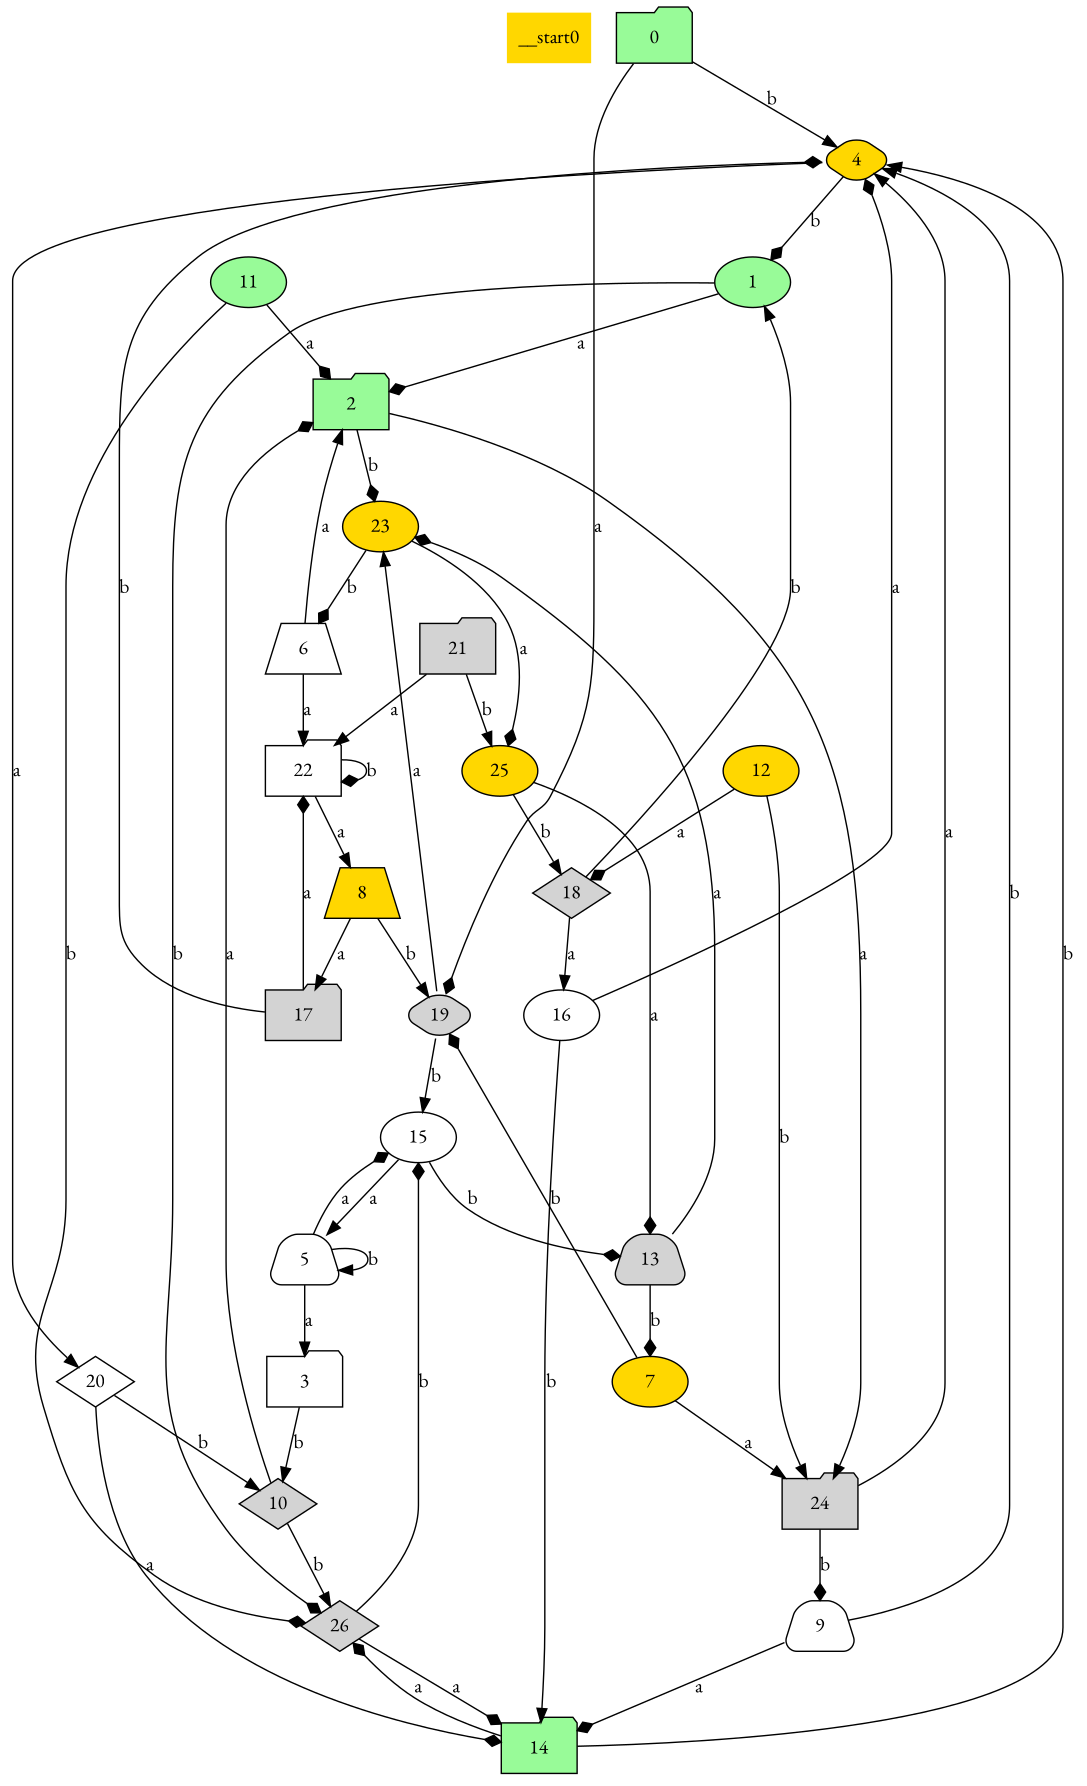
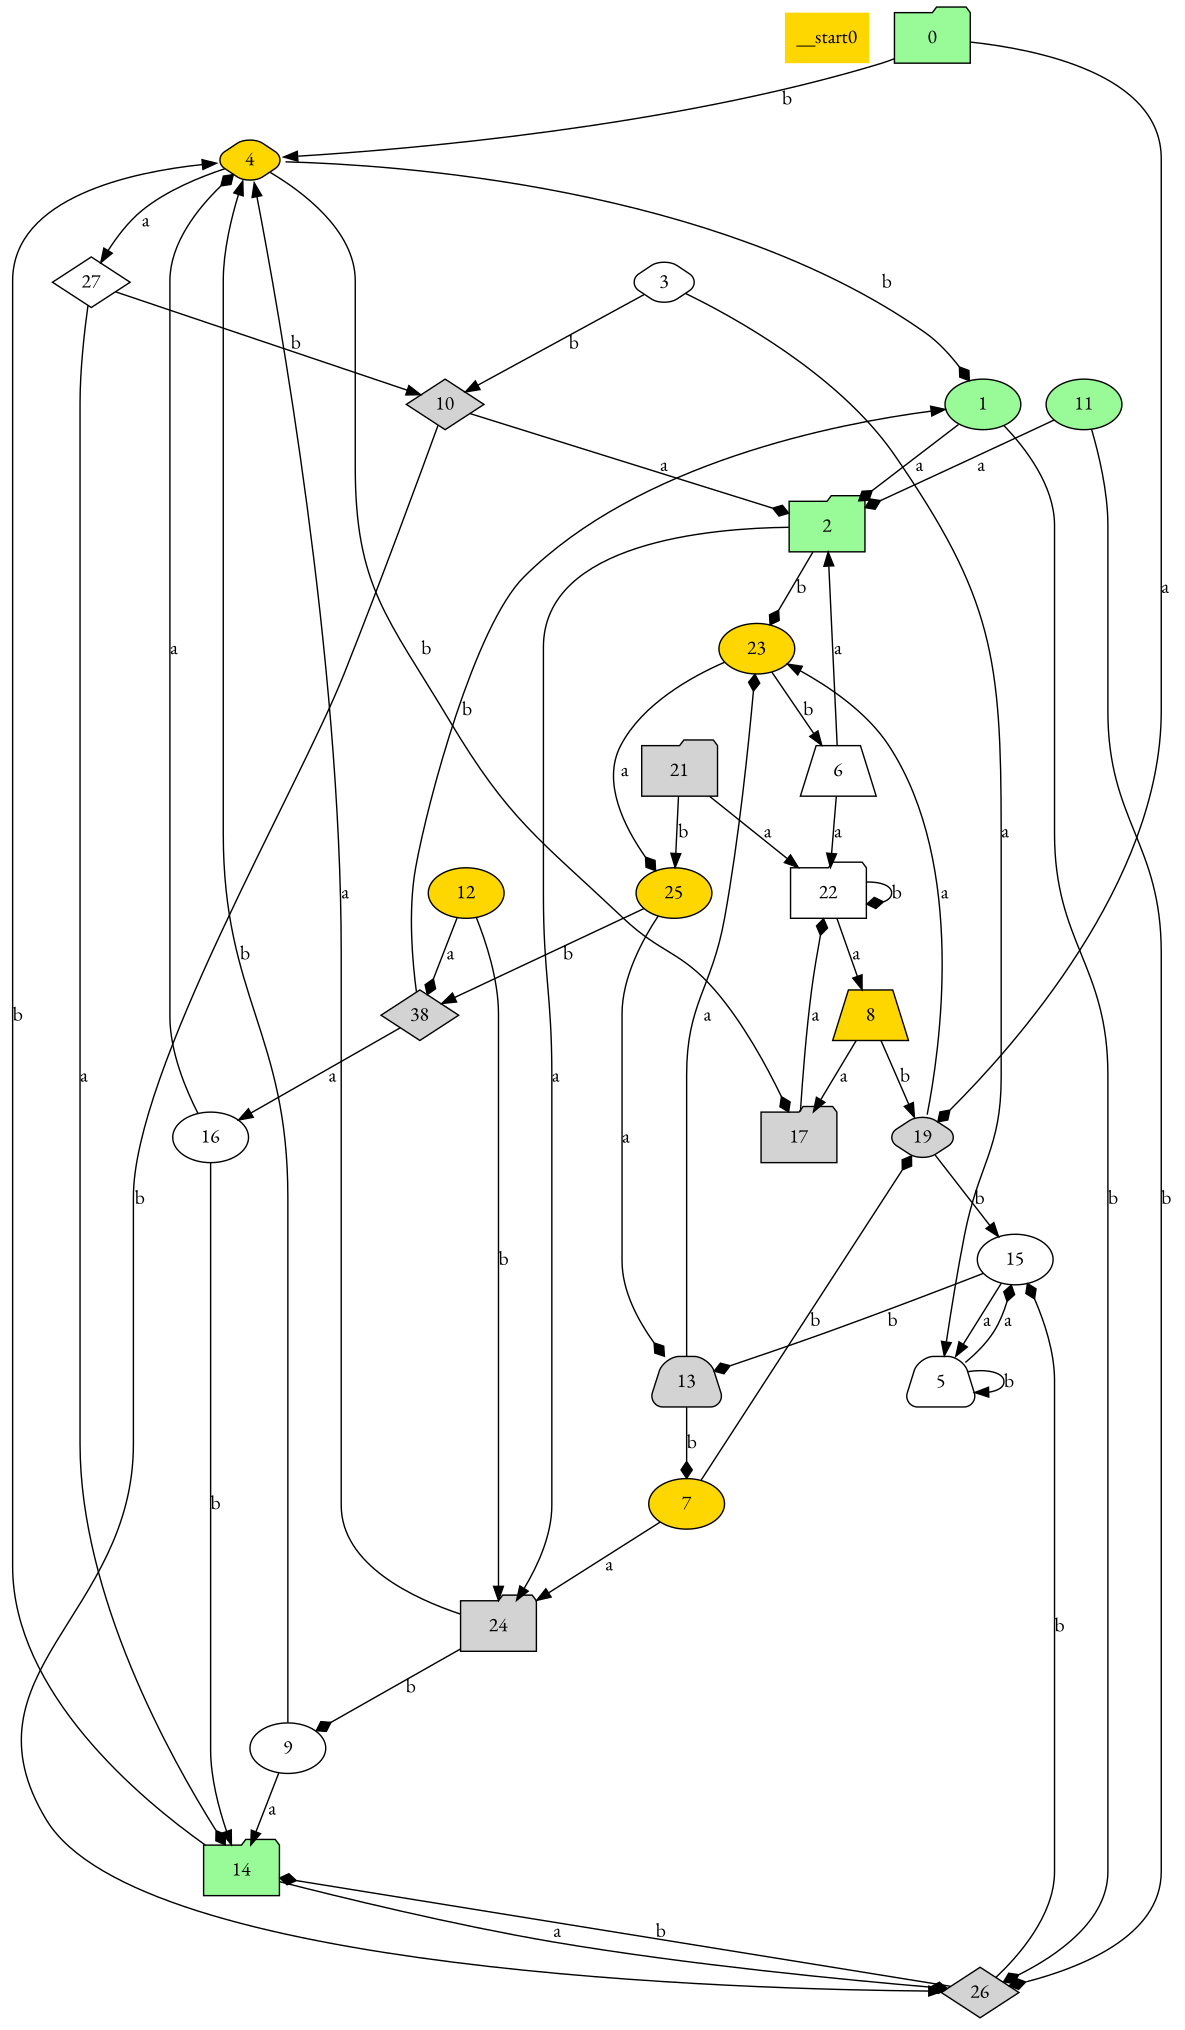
  digraph {
    fontname="EB Garamond"
    rankdir=TB
    node [fillcolor=lightgrey fontname="EB Garamond" shape=folder style="rounded,filled" color=black]
    edge [arrowhead=normal fontname="EB Garamond"]
    __start0 [fillcolor=gold shape=none style=filled color=""]
    n2 [fillcolor=palegreen label=0]
    n3 [fillcolor=gold label=4 shape=diamond]
    n4 [label=19 shape=diamond]
    n5 [fillcolor=palegreen label=1 shape=ellipse]
-   n6 [fillcolor=white label=20 shape=diamond style=filled]
+   n6 [fillcolor=white label=27 shape=diamond style=filled]
    n7 [fillcolor=gold label=23 shape=ellipse]
    n8 [fillcolor=white label=15 shape=ellipse]
    n9 [fillcolor=palegreen label=2]
    n10 [label=26 shape=diamond style=filled]
    n11 [label=24]
    n12 [fillcolor=palegreen label=14]
    n13 [fillcolor=white label=6 shape=trapezium style=filled]
    n14 [fillcolor=gold label=25 shape=ellipse]
-   n15 [fillcolor=white label=9 shape=trapezium]
-   n16 [fillcolor=white label=3]
+   n15 [fillcolor=white label=9 shape=ellipse]
+   n16 [fillcolor=white label=3 shape=diamond]
    n17 [fillcolor=white label=5 shape=trapezium]
    n18 [label=10 shape=diamond style=filled]
    n19 [label=13 shape=trapezium]
    n20 [fillcolor=white label=22 style=filled]
    n21 [fillcolor=gold label=8 shape=trapezium style=filled]
    n22 [fillcolor=gold label=7 shape=ellipse style=filled]
    n23 [label=17]
    n24 [fillcolor=palegreen label=11 shape=ellipse]
    n25 [fillcolor=gold label=12 shape=ellipse style=filled]
-   n26 [label=18 shape=diamond style=filled]
+   n26 [label=38 shape=diamond style=filled]
    n27 [fillcolor=white label=16 shape=ellipse]
    n28 [label=21 style=filled]
    n2 -> n3 [label=b]
    n2 -> n4 [arrowhead=diamond label=a]
    n3 -> n5 [arrowhead=diamond label=b]
    n3 -> n6 [label=a]
    n4 -> n7 [label=a]
    n4 -> n8 [label=b]
    n5 -> n9 [arrowhead=diamond label=a]
    n5 -> n10 [arrowhead=diamond label=b]
    n6 -> n12 [arrowhead=diamond label=a]
    n6 -> n18 [label=b]
-   n7 -> n13 [arrowhead=diamond label=b]
+   n7 -> n13 [label=b]
    n7 -> n14 [arrowhead=diamond label=a]
    n8 -> n17 [label=a]
    n8 -> n19 [arrowhead=diamond label=b]
    n9 -> n7 [arrowhead=diamond label=b]
    n9 -> n11 [label=a]
    n10 -> n8 [arrowhead=diamond label=b]
-   n10 -> n12 [arrowhead=diamond label=a]
+   n10 -> n12 [arrowhead=diamond label=b]
    n11 -> n3 [label=a]
    n11 -> n15 [arrowhead=diamond label=b]
    n12 -> n3 [label=b]
    n12 -> n10 [arrowhead=diamond label=a]
    n13 -> n9 [label=a]
    n13 -> n20 [label=a]
    n14 -> n19 [arrowhead=diamond label=a]
    n14 -> n26 [label=b]
    n15 -> n3 [label=b]
-   n15 -> n12 [arrowhead=diamond label=a]
-   n17 -> n16 [label=a]
+   n15 -> n12 [label=a]
+   n16 -> n17 [label=a]
    n16 -> n18 [label=b]
    n17 -> n8 [arrowhead=diamond label=a]
    n17 -> n17 [label=b]
    n18 -> n9 [arrowhead=diamond label=a]
    n18 -> n10 [label=b]
    n19 -> n7 [arrowhead=diamond label=a]
    n19 -> n22 [arrowhead=diamond label=b]
    n20 -> n20 [arrowhead=diamond label=b]
    n20 -> n21 [label=a]
    n21 -> n4 [label=b]
    n21 -> n23 [label=a]
    n22 -> n4 [arrowhead=diamond label=b]
    n22 -> n11 [label=a]
-   n23 -> n3 [arrowhead=diamond label=b]
+   n3 -> n23 [arrowhead=diamond label=b]
    n23 -> n20 [arrowhead=diamond label=a]
    n24 -> n9 [arrowhead=diamond label=a]
    n24 -> n10 [arrowhead=diamond label=b]
    n25 -> n11 [label=b]
    n25 -> n26 [arrowhead=diamond label=a]
    n26 -> n5 [label=b]
    n26 -> n27 [label=a]
    n27 -> n3 [arrowhead=diamond label=a]
    n27 -> n12 [label=b]
    n28 -> n14 [label=b]
    n28 -> n20 [label=a]
  }
